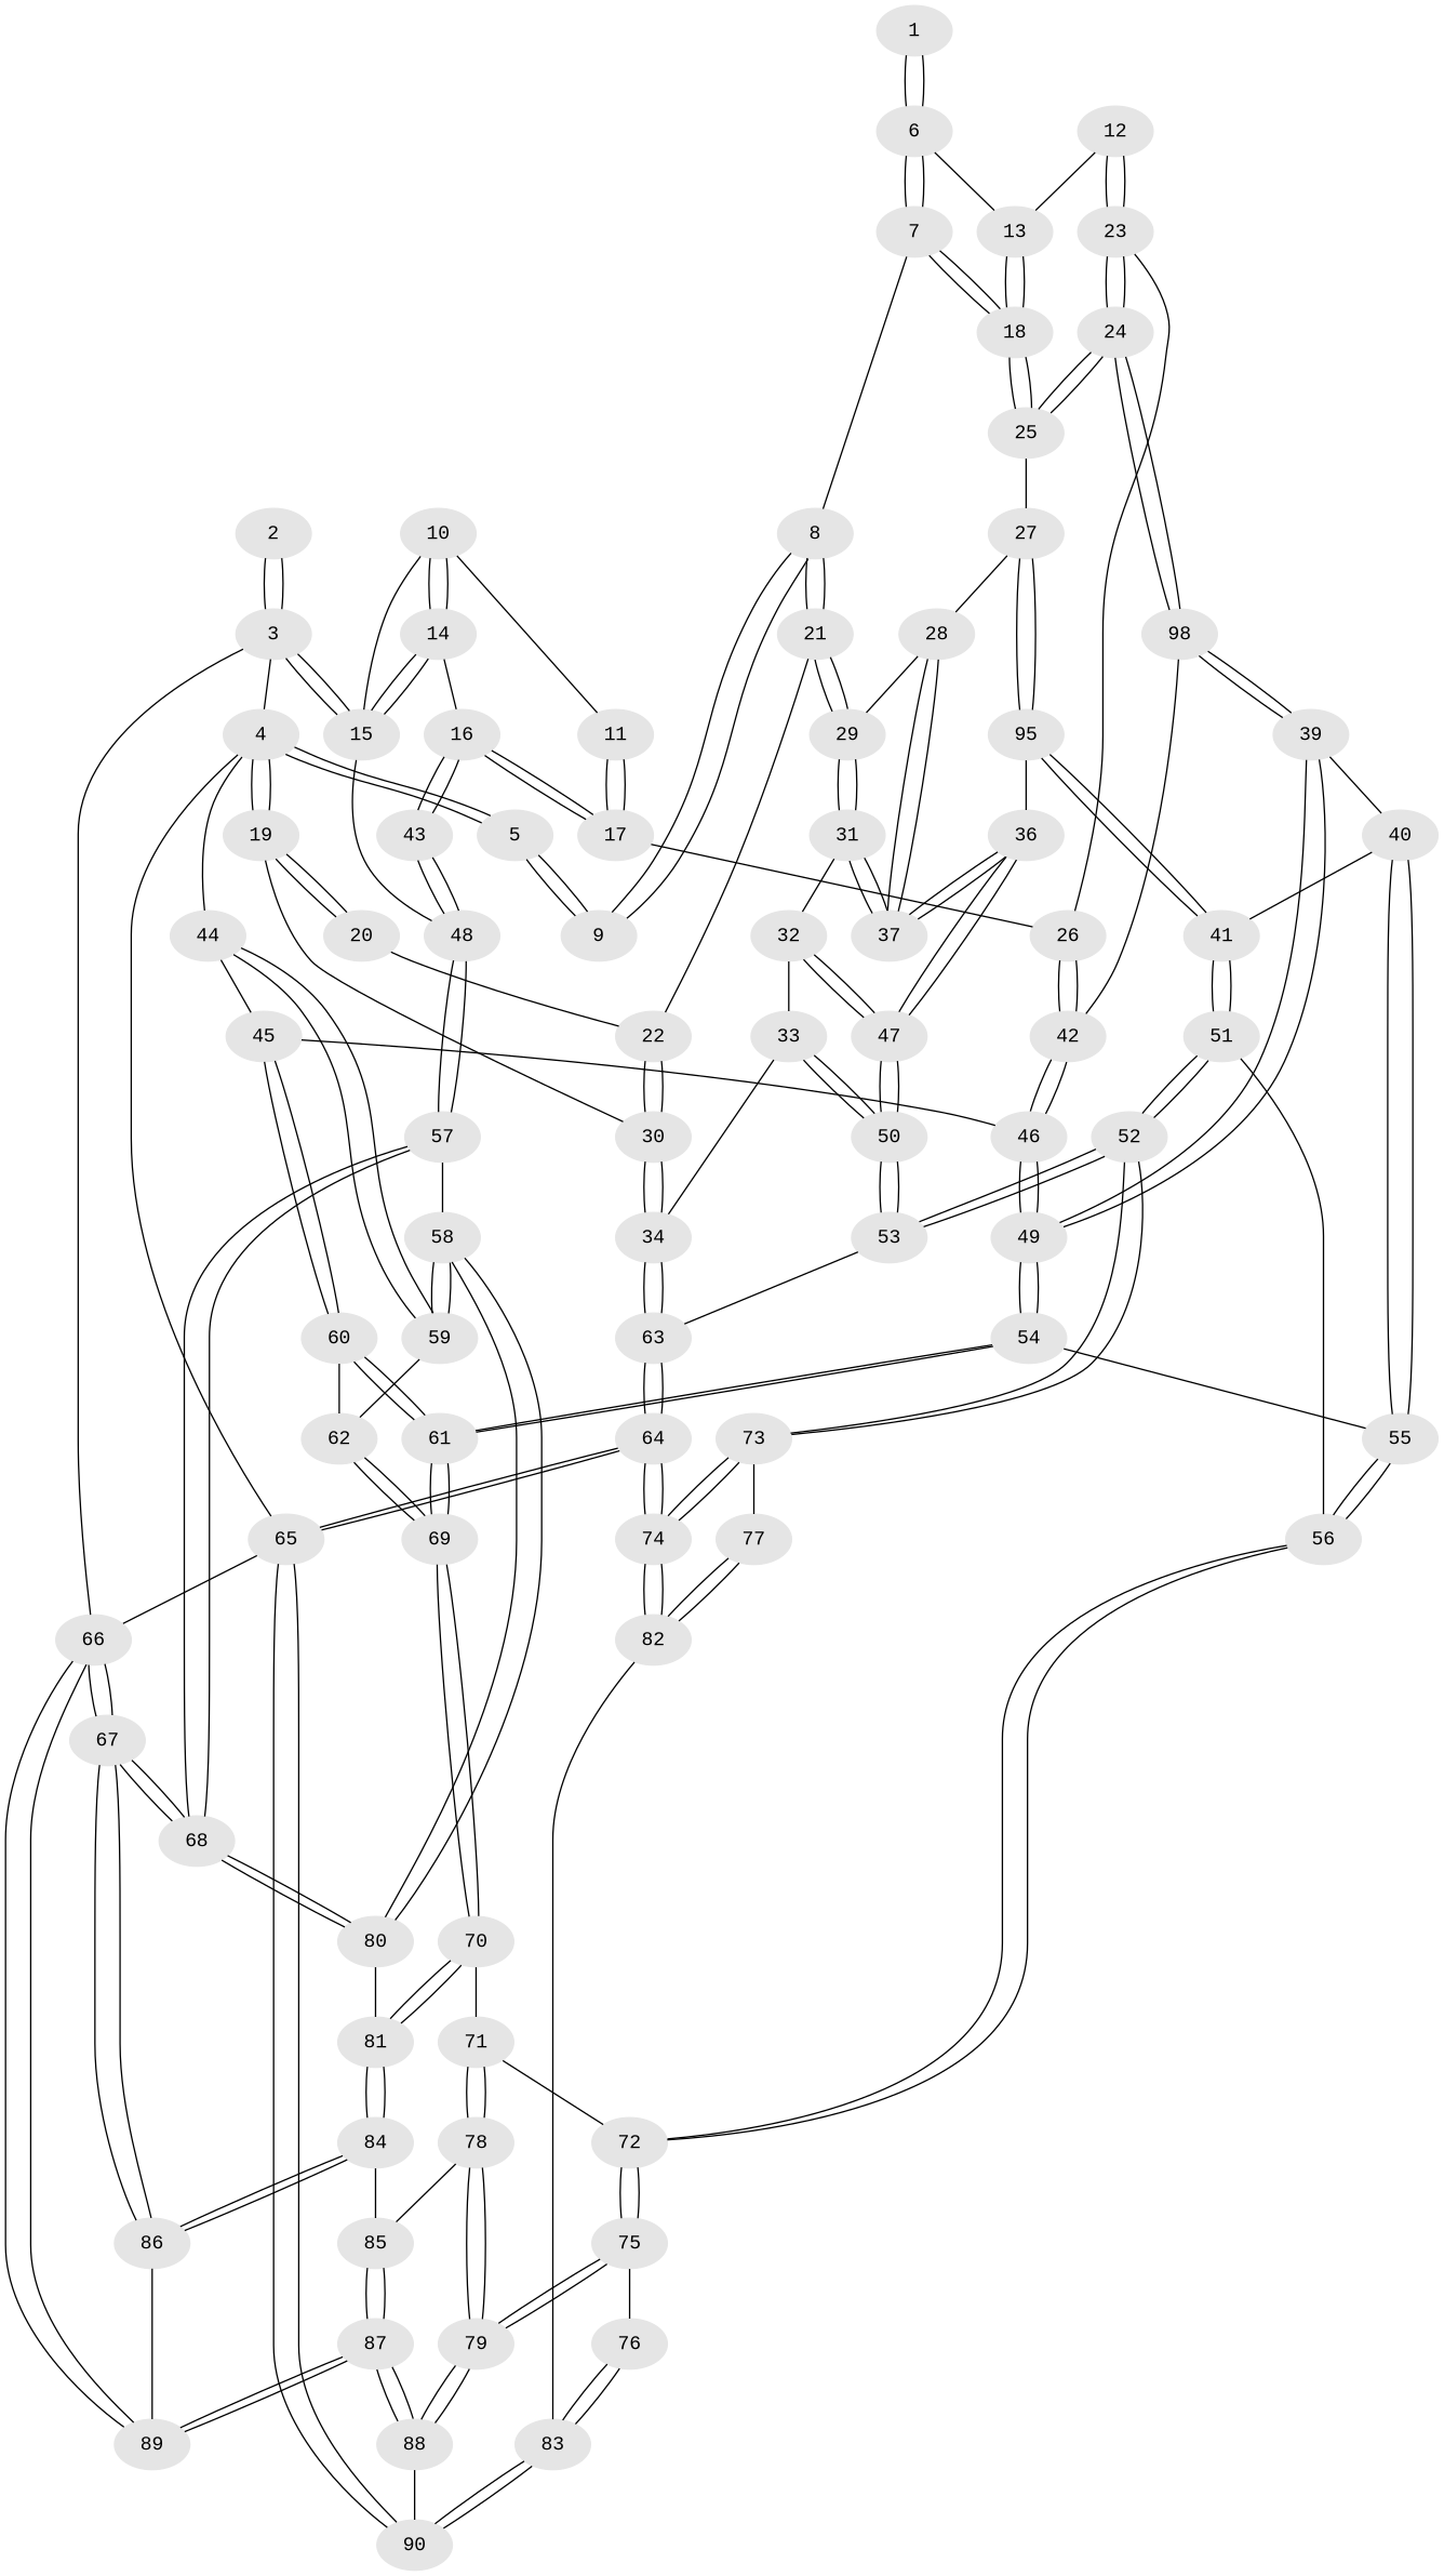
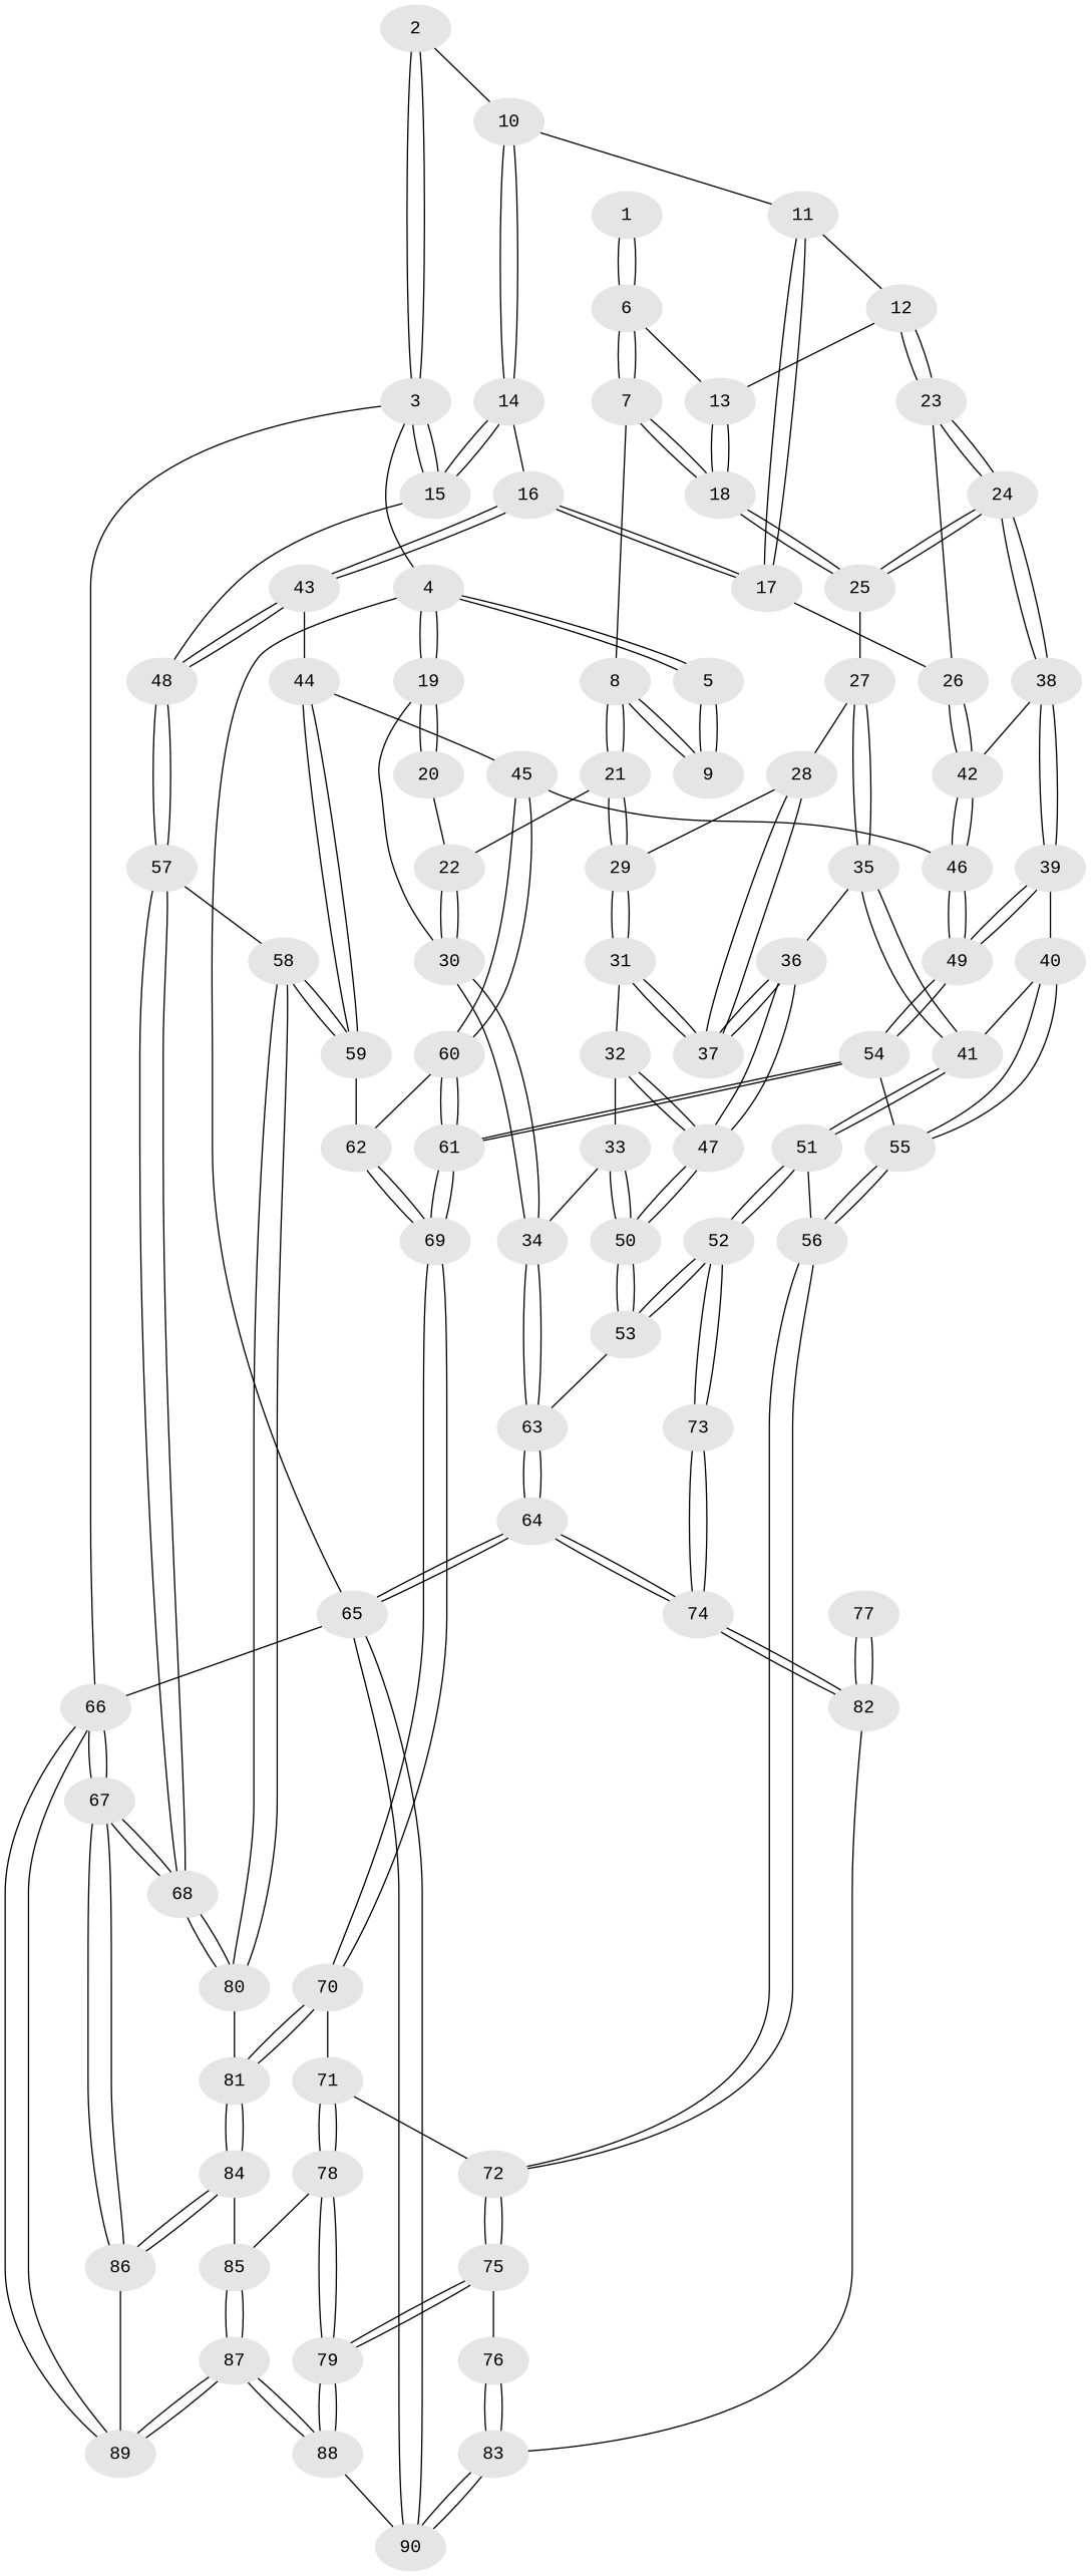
  graph {
    fontname="Liberation Mono"
    node [color=gray90 fontname="Liberation Mono" style=filled]
    edge [fontname="Liberation Mono"]
    1
    6
    2
    3
    10
    7
    13
    4
    15
    66
    11
    14
    5
    19
    65
    48
    67
    89
    9
    20
    30
    90
    8
    18
    21
    25
    22
    29
    12
    17
    16
    23
    26
    24
    43
    57
    44
    42
    27
    34
    31
-   38 [label=98]
+   38
    39
    28
-   35 [label=95]
+   35
    46
    37
    36
    41
    32
    63
    33
    47
    50
    53
    64
    51
    40
    49
    55
    54
    56
    52
    45
    59
    60
    62
    61
    58
    68
    73
    72
    74
    77
    69
    75
    80
    81
    70
    82
    86
    71
    78
    84
    79
    85
    76
    83
    88
    87
    1 -- 6
    1 -- 6
    6 -- 7
    6 -- 7
    6 -- 13
    2 -- 3
    2 -- 3
-   15 -- 10
+   2 -- 10
    3 -- 4
    3 -- 15
    3 -- 15
    3 -- 66
    10 -- 11
    10 -- 14
    10 -- 14
    7 -- 8
    7 -- 18
    7 -- 18
    13 -- 18
    13 -- 18
    4 -- 5
    4 -- 5
    4 -- 19
    4 -- 19
    4 -- 65
    15 -- 48
    66 -- 67
    66 -- 67
    66 -- 89
    66 -- 89
+   11 -- 12
    11 -- 17
    11 -- 17
    14 -- 15
    14 -- 15
    14 -- 16
    5 -- 9
    5 -- 9
    19 -- 20
    19 -- 20
    19 -- 30
    65 -- 66
    65 -- 90
    65 -- 90
    48 -- 57
    48 -- 57
    67 -- 68
    67 -- 68
    67 -- 86
    67 -- 86
    20 -- 22
    30 -- 34
    30 -- 34
    8 -- 9
    8 -- 9
    8 -- 21
    8 -- 21
    18 -- 25
    18 -- 25
    21 -- 22
    21 -- 29
    21 -- 29
    25 -- 27
    22 -- 30
    22 -- 30
    29 -- 31
    29 -- 31
    12 -- 13
    12 -- 23
    12 -- 23
    17 -- 26
    16 -- 17
    16 -- 17
    16 -- 43
    16 -- 43
    23 -- 26
    23 -- 24
    23 -- 24
    26 -- 42
    26 -- 42
    24 -- 25
    24 -- 25
    24 -- 38
    24 -- 38
    43 -- 48
    43 -- 48
-   4 -- 44
+   43 -- 44
    57 -- 58
    57 -- 68
    57 -- 68
    44 -- 45
    44 -- 59
    44 -- 59
    42 -- 46
    42 -- 46
    27 -- 28
    27 -- 35
    27 -- 35
    34 -- 63
    34 -- 63
    31 -- 37
    31 -- 37
    31 -- 32
    38 -- 42
    38 -- 39
    38 -- 39
    39 -- 40
    39 -- 49
    39 -- 49
    28 -- 29
    28 -- 37
    28 -- 37
    35 -- 36
    35 -- 41
    35 -- 41
    46 -- 49
    46 -- 49
    36 -- 37
    36 -- 37
    36 -- 47
    36 -- 47
    41 -- 51
    41 -- 51
    32 -- 33
    32 -- 47
    32 -- 47
    63 -- 64
    63 -- 64
    33 -- 34
    33 -- 50
    33 -- 50
    47 -- 50
    47 -- 50
    50 -- 53
    50 -- 53
    53 -- 63
    64 -- 65
    64 -- 65
    64 -- 74
    64 -- 74
    51 -- 56
    51 -- 52
    51 -- 52
    40 -- 41
    40 -- 55
    40 -- 55
    49 -- 54
    49 -- 54
    55 -- 56
    55 -- 56
    54 -- 55
    54 -- 61
    54 -- 61
    56 -- 72
    56 -- 72
    52 -- 53
    52 -- 53
    52 -- 73
    52 -- 73
    45 -- 46
    45 -- 60
    45 -- 60
    59 -- 62
    60 -- 62
    60 -- 61
    60 -- 61
    62 -- 69
    62 -- 69
    61 -- 69
    61 -- 69
    58 -- 59
    58 -- 59
    58 -- 80
    58 -- 80
    68 -- 80
    68 -- 80
    73 -- 74
    73 -- 74
-   73 -- 77
    72 -- 75
    72 -- 75
    74 -- 82
    74 -- 82
    77 -- 82
    77 -- 82
    69 -- 70
    69 -- 70
    75 -- 79
    75 -- 79
    75 -- 76
    80 -- 81
    81 -- 84
    81 -- 84
    70 -- 81
    70 -- 81
    70 -- 71
    82 -- 83
    86 -- 89
    71 -- 72
    71 -- 78
    71 -- 78
    78 -- 79
    78 -- 79
    78 -- 85
    84 -- 86
    84 -- 86
    84 -- 85
    79 -- 88
    79 -- 88
    85 -- 87
    85 -- 87
    76 -- 83
    76 -- 83
    83 -- 90
    83 -- 90
    88 -- 90
    87 -- 89
    87 -- 89
    87 -- 88
    87 -- 88
  }
